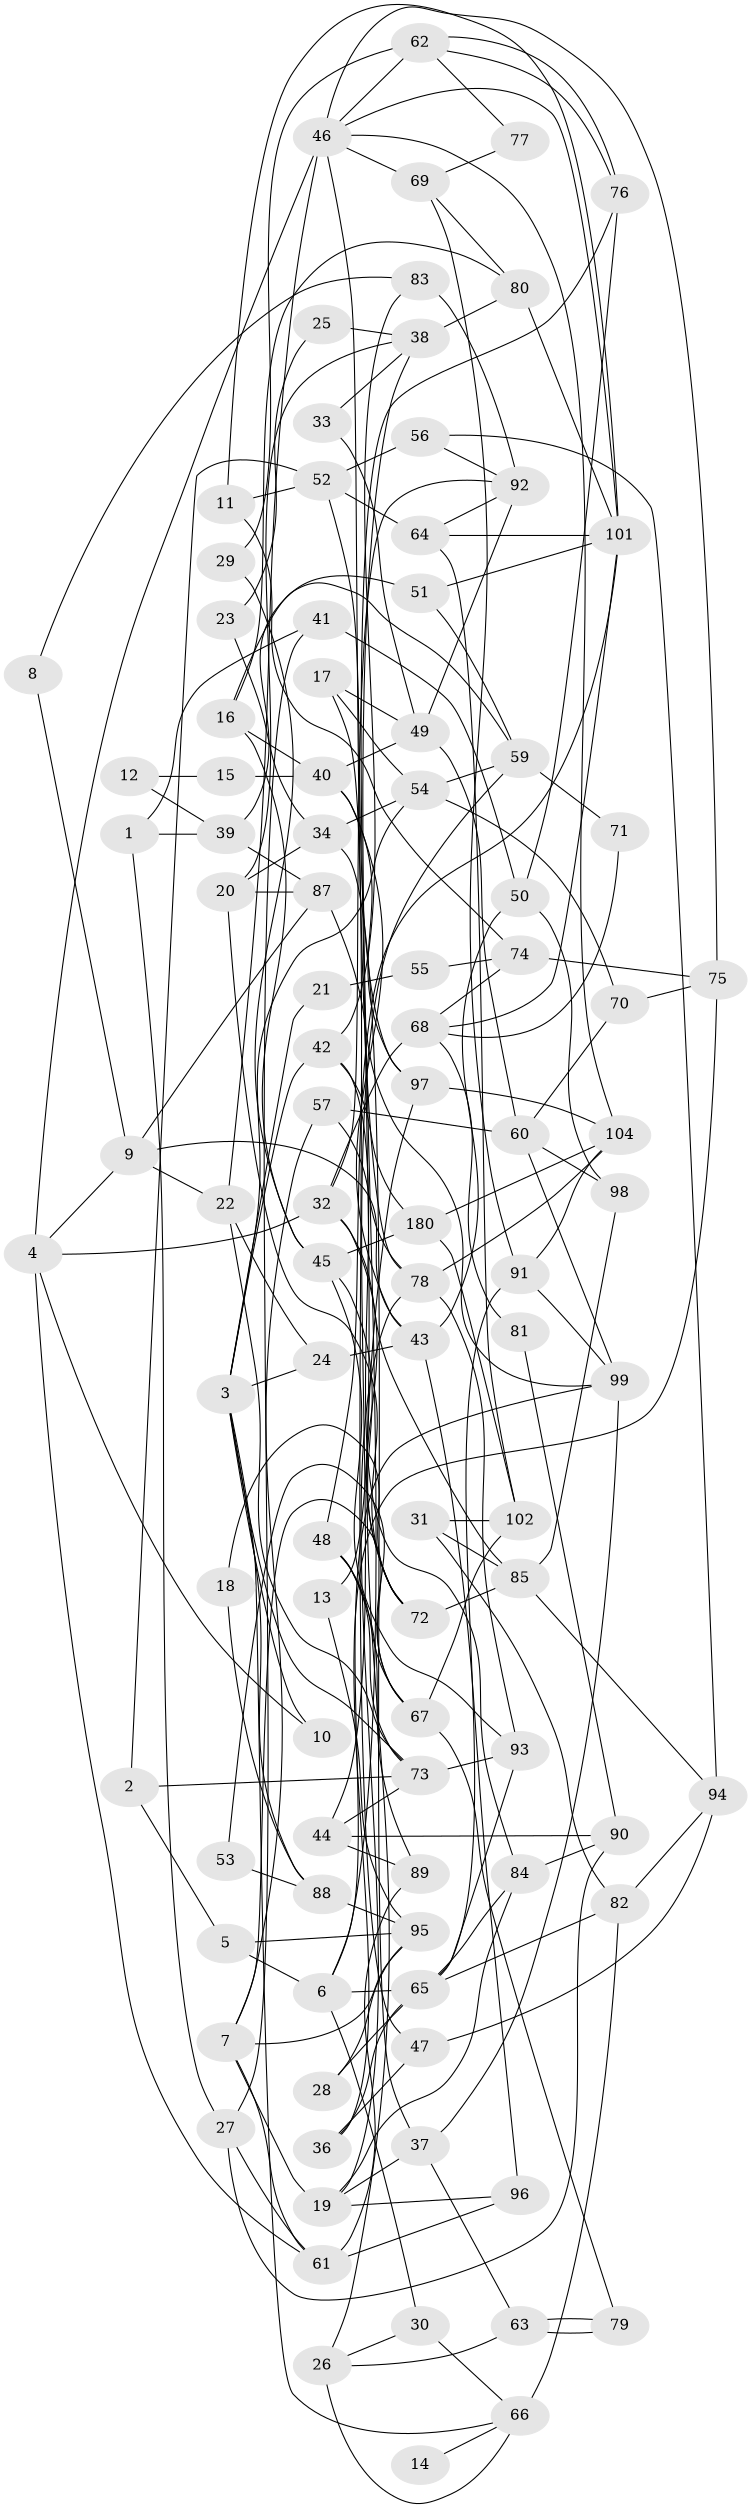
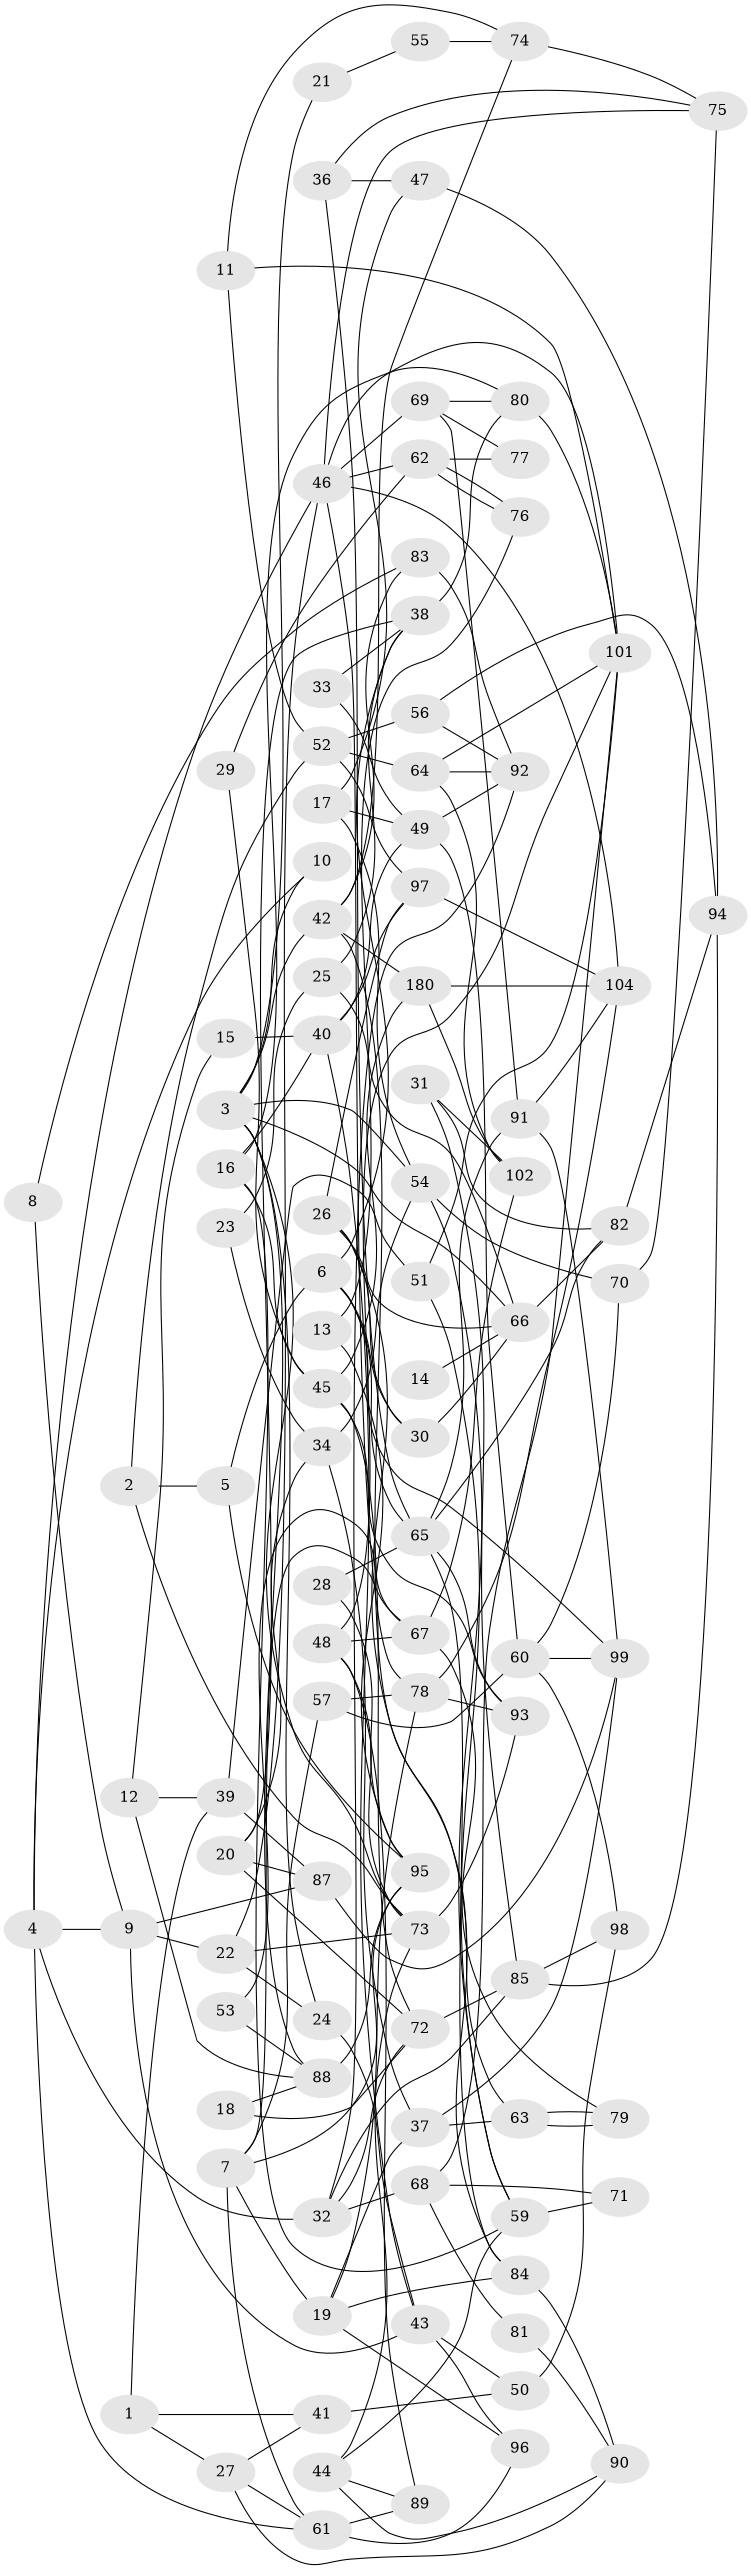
  graph {
    rankdir=LR
    node [color=gray90 style=filled]
    1
    27
    39
    41
    61
    90
    87
    51
    50
    2
    5
    52
    73
    6
    95
    97
    56
    64
    93
    3
    10
    21
    24
    42
    54
    66
    88
    55
    43
    83
    84
    n32 [label=180]
    59
    70
    82
    4
    9
    32
    46
    22
    72
    85
    68
    92
    101
    78
    62
    75
    69
    n50 [label=104]
    96
    89
    30
    38
    65
    99
    80
    91
    7
    19
    57
    67
    37
    60
    102
    79
    8
    11
    74
    12
    15
    40
    13
    76
    14
    49
    16
    45
    71
    17
    47
    94
    18
    63
    20
    34
    23
    25
    26
    28
    29
    77
    31
    98
    81
    33
    36
    44
    48
    53
    1 -- 27
    1 -- 39
    1 -- 41
    27 -- 41
    27 -- 61
    27 -- 90
    39 -- 87
    39 -- 51
    41 -- 50
    61 -- 96
    61 -- 89
    87 -- 99
    51 -- 59
    51 -- 101
-   50 -- 76
    50 -- 98
    2 -- 5
    2 -- 52
    2 -- 73
    5 -- 6
    5 -- 95
    52 -- 97
    52 -- 56
    52 -- 64
    73 -- 93
    6 -- 30
    6 -- 38
    6 -- 65
    6 -- 99
    97 -- n50
    56 -- 92
    56 -- 94
    64 -- 92
    64 -- 101
    64 -- 102
    3 -- 73
    3 -- 10
    3 -- 21
    3 -- 24
    3 -- 42
    3 -- 54
    3 -- 66
    3 -- 88
    21 -- 55
    24 -- 43
    42 -- 83
    42 -- 84
    42 -- n32
    54 -- 59
    54 -- 70
    66 -- 82
    88 -- 95
    55 -- 74
    43 -- 50
    43 -- 96
    83 -- 92
    84 -- 90
    n32 -- n50
    n32 -- 102
    59 -- 71
    70 -- 75
    82 -- 94
    4 -- 61
    4 -- 10
    4 -- 9
    4 -- 32
    4 -- 46
    9 -- 87
    9 -- 43
    9 -- 22
    32 -- 72
    32 -- 85
    32 -- 68
    32 -- 92
    46 -- 101
    46 -- 78
    46 -- 62
    46 -- 75
    46 -- 69
    46 -- n50
    22 -- 73
    22 -- 24
    22 -- 46
    72 -- 85
    85 -- 94
    85 -- 98
    68 -- 101
-   68 -- 74
+   42 -- 74
    68 -- 71
    68 -- 81
    78 -- 93
    78 -- n50
    62 -- 76
    62 -- 76
    62 -- 77
    69 -- 80
    69 -- 91
    69 -- 77
    30 -- 66
    38 -- 80
    65 -- 93
    65 -- 84
    65 -- 82
    65 -- 91
    80 -- 101
    91 -- n50
    91 -- 99
    7 -- 61
    7 -- 95
    7 -- 19
    7 -- 57
    7 -- 67
    19 -- 84
    19 -- 78
    19 -- 96
    19 -- 37
    57 -- 78
    57 -- 60
    67 -- 102
    67 -- 79
    37 -- 99
    37 -- 63
    60 -- 70
    60 -- 99
    60 -- 98
    8 -- 83
    8 -- 9
    11 -- 52
    11 -- 101
    11 -- 74
    74 -- 75
    12 -- 39
+   12 -- 88
    12 -- 15
    15 -- 40
    40 -- 97
    40 -- 43
    40 -- 49
    13 -- 95
    13 -- 76
    14 -- 66
    49 -- 92
    49 -- 60
    16 -- 59
    16 -- 80
    16 -- 40
    16 -- 45
    45 -- 93
    45 -- n32
    45 -- 72
    17 -- 54
    17 -- 49
    17 -- 47
    47 -- 94
    18 -- 88
    18 -- 72
    63 -- 79
    63 -- 79
    20 -- 87
    20 -- 72
    20 -- 38
    20 -- 34
    34 -- 54
    34 -- 37
    23 -- 34
    23 -- 25
+   25 -- 66
    25 -- 38
    26 -- 97
    26 -- 66
    26 -- 30
    26 -- 63
    28 -- 95
    28 -- 65
    29 -- 62
    29 -- 45
    31 -- 82
    31 -- 85
    31 -- 102
    81 -- 90
    33 -- 38
    33 -- 49
    36 -- 75
    36 -- 65
    36 -- 47
    44 -- 90
    44 -- 73
    44 -- 59
    44 -- 89
    48 -- 73
    48 -- 101
    48 -- 89
    48 -- 67
    53 -- 88
    53 -- 67
  }
